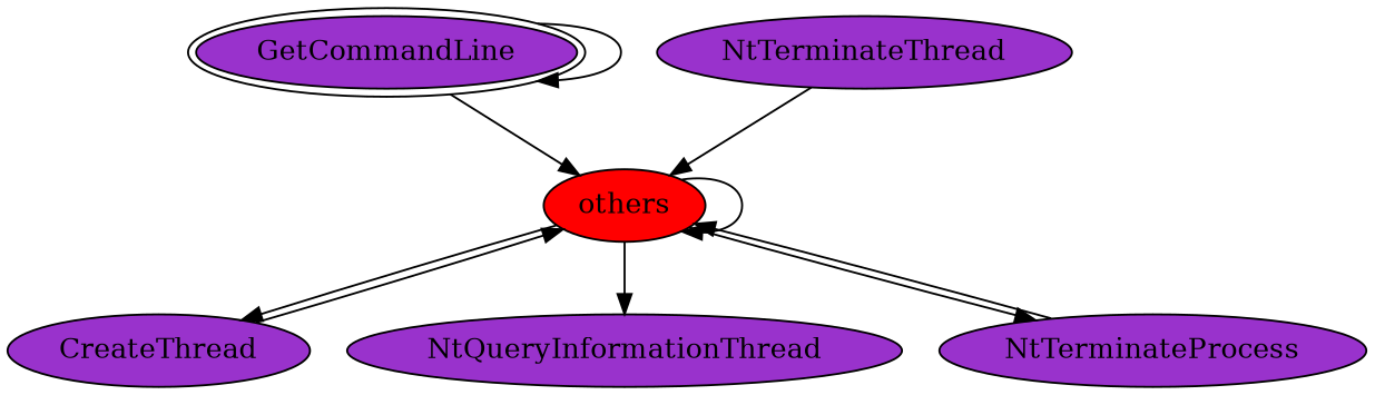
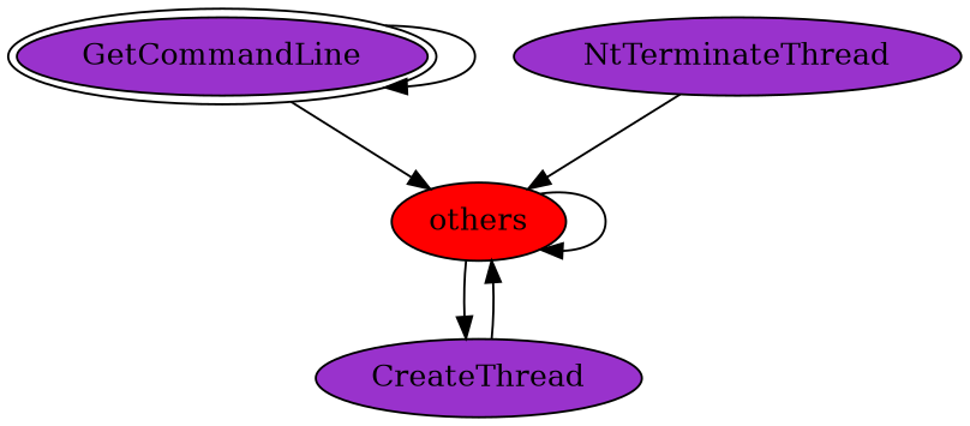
  digraph {
    node [fillcolor=darkorchid style=filled]
    n1 [label=GetCommandLine peripheries=2]
    n2 [fillcolor=red label=others]
    n3 [label=CreateThread]
-   n4 [label=NtQueryInformationThread]
-   n5 [label=NtTerminateProcess]
    n6 [label=NtTerminateThread]
    n1 -> n1
    n1 -> n2
    n2 -> n2
    n2 -> n3
-   n2 -> n4
-   n2 -> n5
    n3 -> n2
-   n5 -> n2
    n6 -> n2
  }
